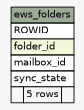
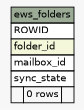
  digraph {
    bgcolor="#f7f7f7"
    fontname=Helvetica
    fontsize=11
    nodesep=0.18
    rankdir=TB
    ranksep=0.46
-   n1 [fontname=Helvetica fontsize=11 label=<     <TABLE BORDER="0" CELLBORDER="1" CELLSPACING="0" BGCOLOR="#ffffff">       <TR><TD COLSPAN="3" BGCOLOR="#9bab96" ALIGN="CENTER">ews_folders</TD></TR>       <TR><TD PORT="ROWID" COLSPAN="3" ALIGN="LEFT">ROWID</TD></TR>       <TR><TD PORT="folder_id" COLSPAN="3" BGCOLOR="#f4f7da" ALIGN="LEFT">folder_id</TD></TR>       <TR><TD PORT="mailbox_id" COLSPAN="3" ALIGN="LEFT">mailbox_id</TD></TR>       <TR><TD PORT="sync_state" COLSPAN="3" ALIGN="LEFT">sync_state</TD></TR>       <TR><TD ALIGN="LEFT" BGCOLOR="#f7f7f7">  </TD><TD ALIGN="RIGHT" BGCOLOR="#f7f7f7">5 rows</TD><TD ALIGN="RIGHT" BGCOLOR="#f7f7f7">  </TD></TR>     </TABLE>> shape=plaintext]
+   n1 [fontname=Helvetica fontsize=11 label=<     <TABLE BORDER="0" CELLBORDER="1" CELLSPACING="0" BGCOLOR="#ffffff">       <TR><TD COLSPAN="3" BGCOLOR="#9bab96" ALIGN="CENTER">ews_folders</TD></TR>       <TR><TD PORT="ROWID" COLSPAN="3" ALIGN="LEFT">ROWID</TD></TR>       <TR><TD PORT="folder_id" COLSPAN="3" BGCOLOR="#f4f7da" ALIGN="LEFT">folder_id</TD></TR>       <TR><TD PORT="mailbox_id" COLSPAN="3" ALIGN="LEFT">mailbox_id</TD></TR>       <TR><TD PORT="sync_state" COLSPAN="3" ALIGN="LEFT">sync_state</TD></TR>       <TR><TD ALIGN="LEFT" BGCOLOR="#f7f7f7">  </TD><TD ALIGN="RIGHT" BGCOLOR="#f7f7f7">0 rows</TD><TD ALIGN="RIGHT" BGCOLOR="#f7f7f7">  </TD></TR>     </TABLE>> shape=plaintext]
  }
